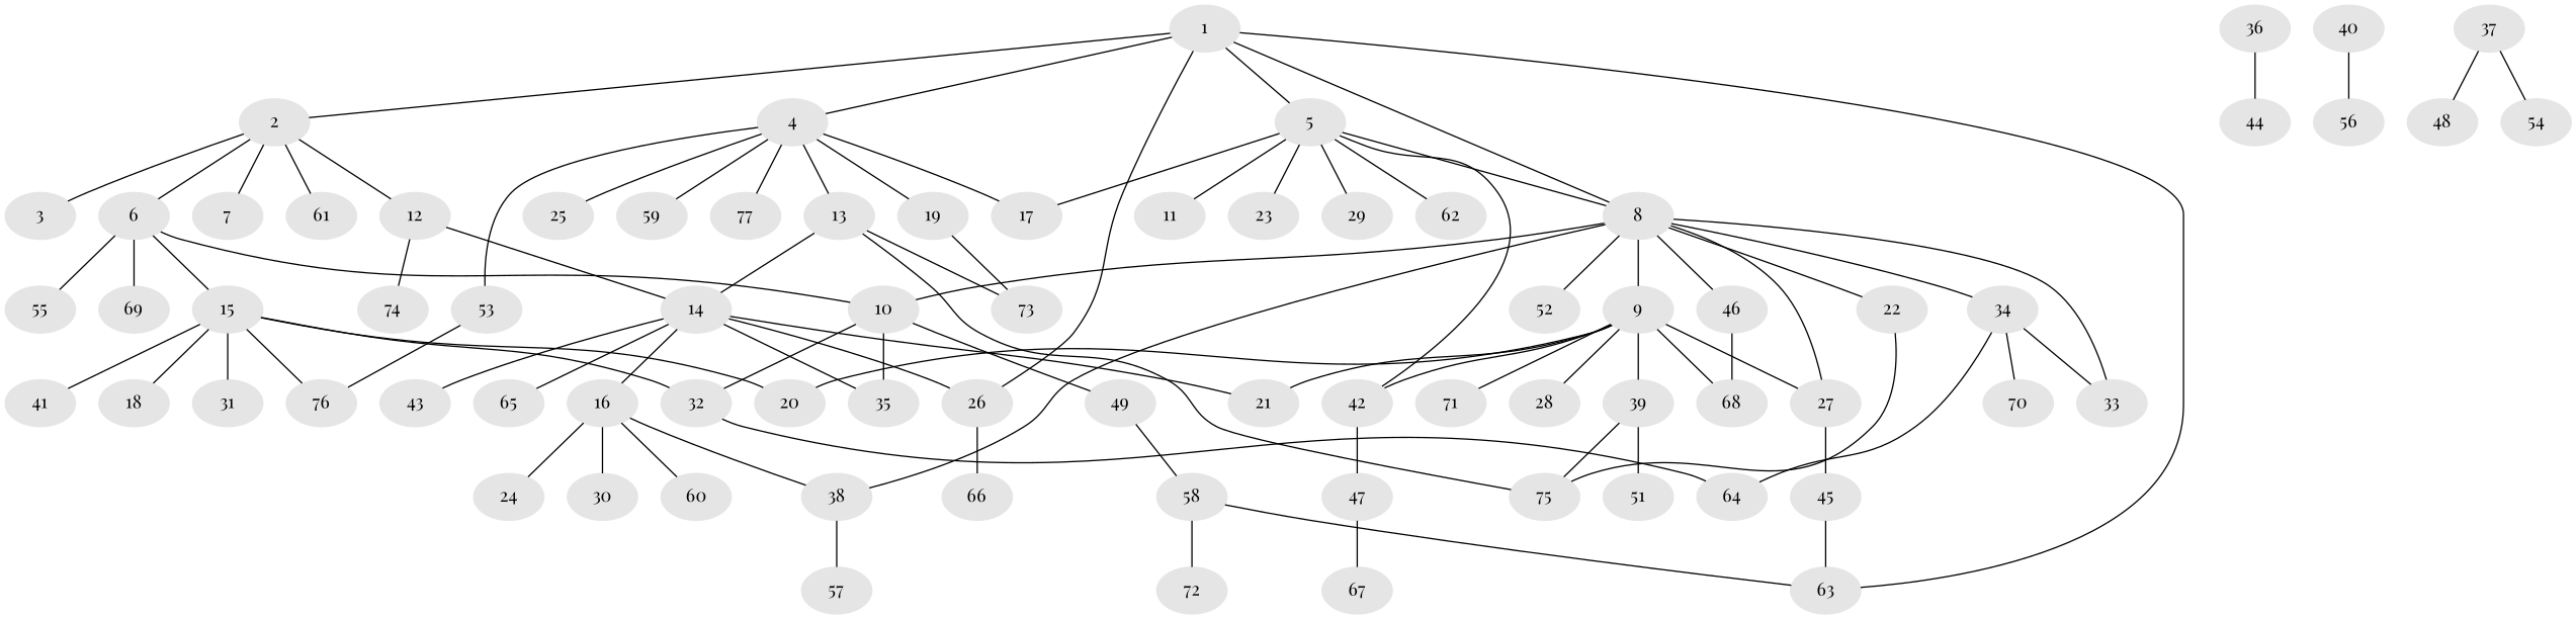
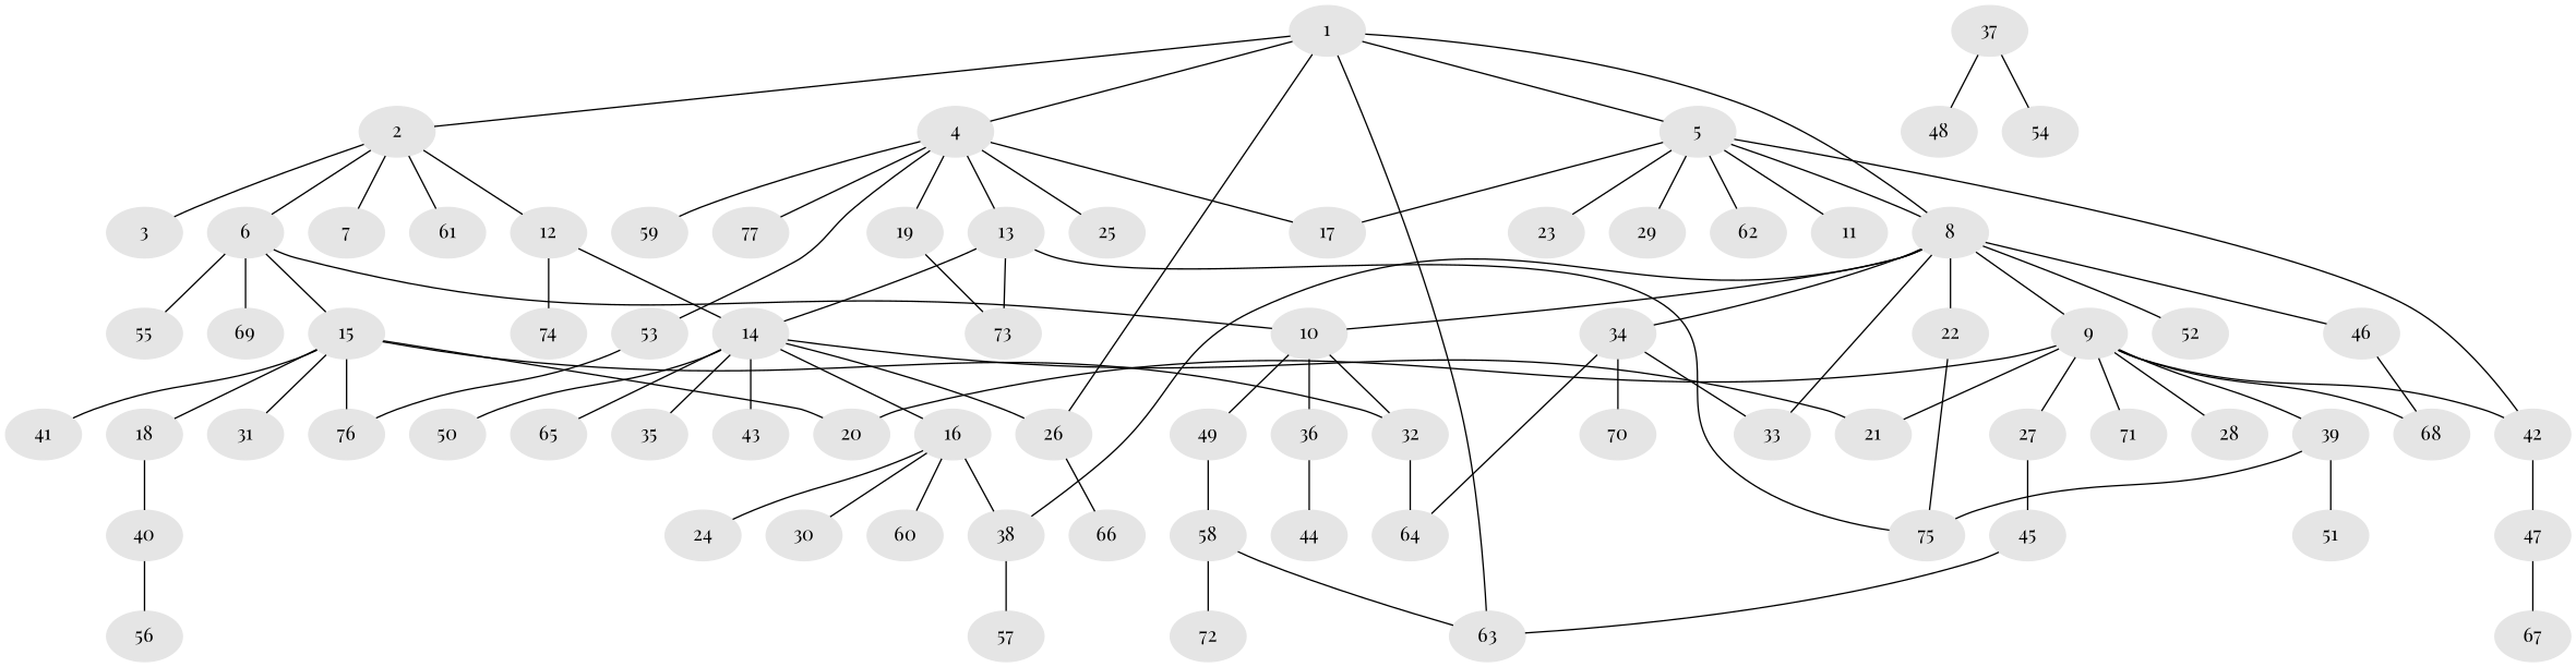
  graph {
    fontname="Playfair Display"
    node [color=gray90 fontname="Playfair Display" style=filled]
    edge [fontname="Playfair Display"]
    1
    2
    4
    5
    8
    26
    63
    3
    6
    7
    12
    61
    13
    17
    19
    25
    53
    59
    77
    11
    23
    29
    42
    62
    10
    9
    22
    27
    33
    34
    38
    46
    52
    66
    15
    55
    69
    14
    74
    73
    75
    76
    47
    32
    36
    49
    20
    18
    31
    41
    21
    28
    39
    68
    71
    45
    64
    70
    57
    51
    44
    58
    16
    35
    43
+   50
    65
    24
    30
    60
    40
    56
    37
    48
    54
    67
    72
    1 -- 2
    1 -- 4
    1 -- 5
    1 -- 8
    1 -- 26
    1 -- 63
    2 -- 3
    2 -- 6
    2 -- 7
    2 -- 12
    2 -- 61
    4 -- 13
    4 -- 17
    4 -- 19
    4 -- 25
    4 -- 53
    4 -- 59
    4 -- 77
    5 -- 8
    5 -- 17
    5 -- 11
    5 -- 23
    5 -- 29
    5 -- 42
    5 -- 62
    8 -- 10
    8 -- 9
    8 -- 22
-   8 -- 27
    8 -- 33
    8 -- 34
    8 -- 38
    8 -- 46
    8 -- 52
    26 -- 66
    6 -- 10
    6 -- 15
    6 -- 55
    6 -- 69
    12 -- 14
    12 -- 74
    13 -- 14
    13 -- 73
    13 -- 75
    19 -- 73
    53 -- 76
    42 -- 47
    10 -- 32
-   10 -- 35
+   10 -- 36
    10 -- 49
    9 -- 42
    9 -- 27
    9 -- 20
    9 -- 21
    9 -- 28
    9 -- 39
    9 -- 68
    9 -- 71
    22 -- 75
    27 -- 45
    34 -- 33
    34 -- 64
    34 -- 70
    38 -- 57
    46 -- 68
    15 -- 76
    15 -- 32
    15 -- 20
    15 -- 18
    15 -- 31
    15 -- 41
    14 -- 26
    14 -- 21
    14 -- 16
    14 -- 35
    14 -- 43
+   14 -- 50
    14 -- 65
    47 -- 67
    32 -- 64
    36 -- 44
    49 -- 58
+   18 -- 40
    39 -- 75
    39 -- 51
    45 -- 63
    58 -- 63
    58 -- 72
    16 -- 38
    16 -- 24
    16 -- 30
    16 -- 60
    40 -- 56
    37 -- 48
    37 -- 54
  }
